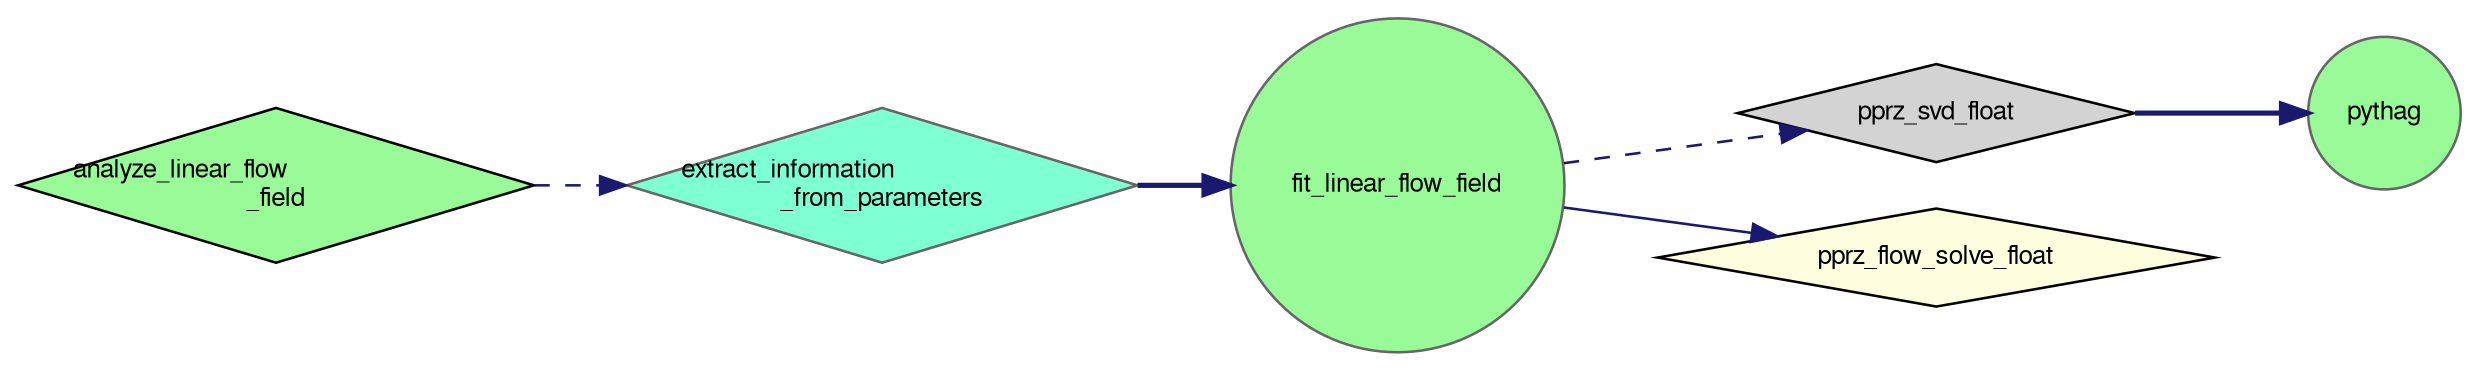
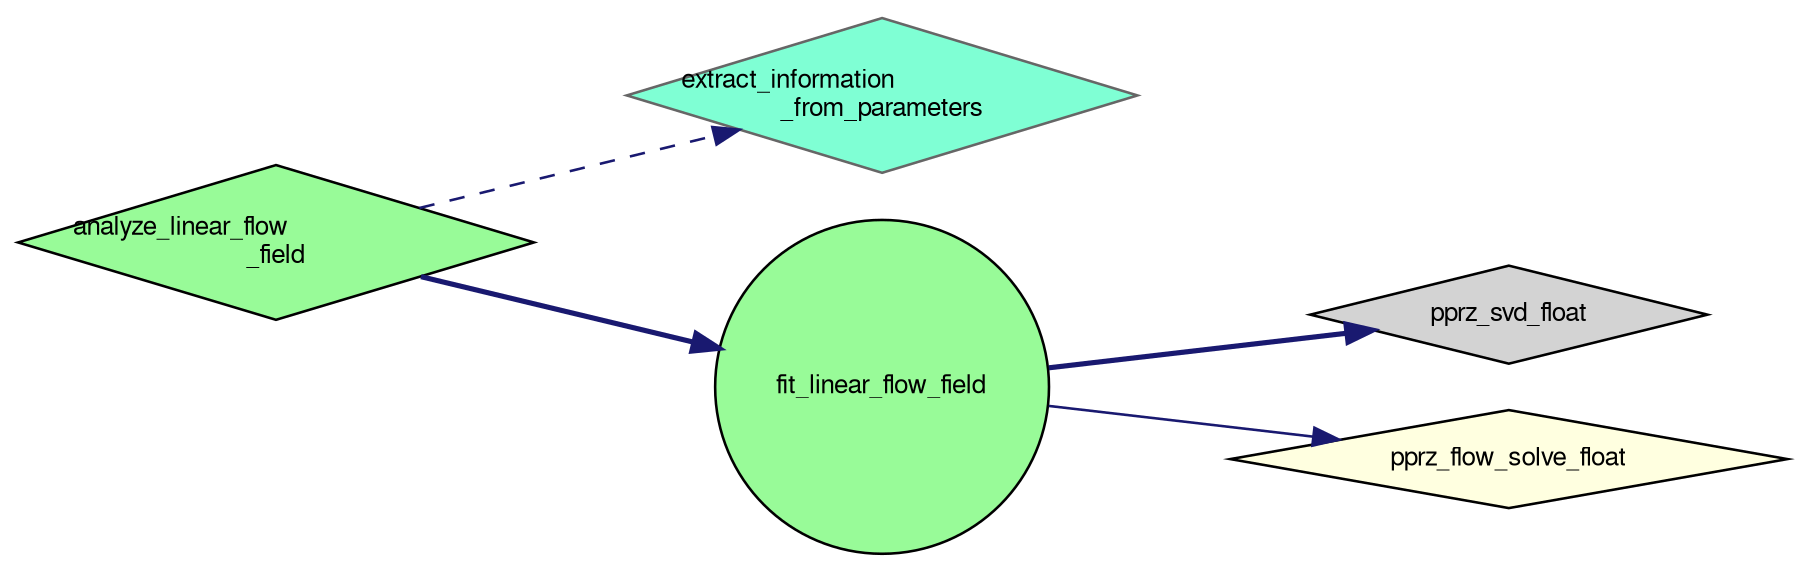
  digraph {
    rankdir=LR
    node [color=black fillcolor=palegreen fontname=FreeSans fontsize=10 shape=diamond style=filled]
    edge [color=midnightblue fontname=FreeSans fontsize=10 labelfontname=FreeSans labelfontsize=10 style=dashed]
    n1 [fontcolor=black height=0.2 label="analyze_linear_flow\l_field" width=0.4]
    n2 [color=gray40 fillcolor=aquamarine height=0.2 label="extract_information\l_from_parameters" width=0.4]
-   n3 [color=gray40 height=0.2 label=fit_linear_flow_field shape=circle width=0.4]
+   n3 [height=0.2 label=fit_linear_flow_field shape=circle width=0.4]
    n4 [fillcolor=lightgrey height=0.2 label=pprz_svd_float width=0.4]
    n5 [fillcolor=lightyellow height=0.2 label=pprz_flow_solve_float width=0.4]
-   n6 [color=gray40 height=0.2 label=pythag shape=circle width=0.4]
    n1 -> n2
-   n2 -> n3 [style=bold]
-   n3 -> n4
+   n1 -> n3 [style=bold]
+   n3 -> n4 [style=bold]
    n3 -> n5 [style=solid]
-   n4 -> n6 [style=bold]
  }
